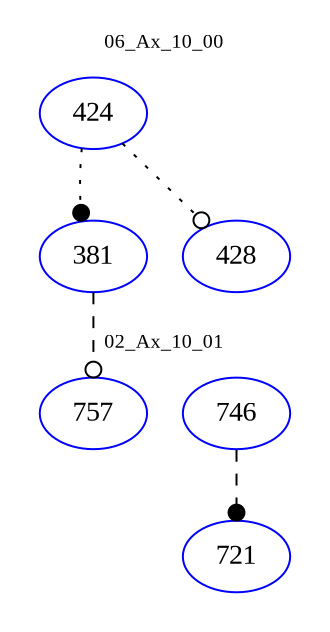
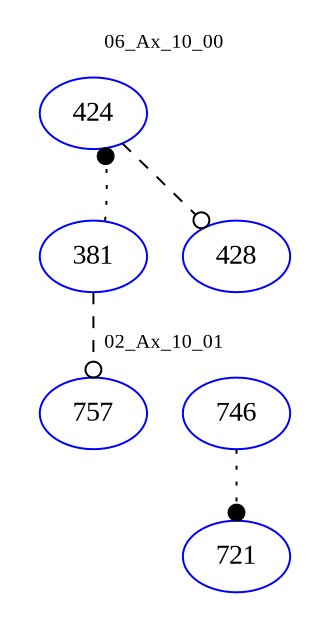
  digraph {
    fontname="Liberation Serif"
    node [color=blue fontname="Liberation Serif"]
    edge [arrowhead=dot color=black fontname="Liberation Serif" style=dotted]
    n1 [label=746]
    n2 [label=721]
    n3 [label=757]
    n4 [label=424]
    n5 [label=381]
    n6 [label=428]
    subgraph cluster_1 {
      color=white
      fontsize=10
      label="02_Ax_10_01"
      n1
      n2
      n3
    }
    subgraph cluster_2 {
      color=white
      fontsize=10
      label="06_Ax_10_00"
      n4
      n5
      n6
    }
-   n1 -> n2 [style=dashed]
-   n4 -> n5
-   n4 -> n6 [arrowhead=odot]
+   n1 -> n2
+   n5 -> n4
+   n4 -> n6 [arrowhead=odot style=dashed]
    n5 -> n3 [arrowhead=odot style=dashed]
  }
